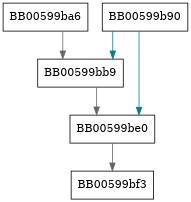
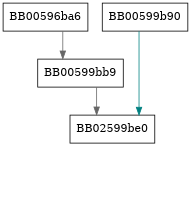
  digraph {
    splines=ortho
    node [shape=box]
    edge [color=gray40]
    BB00599b90
    BB00599bb9
-   BB00599be0
-   BB00599ba6
-   BB00599bf3
-   BB00599b90 -> BB00599bb9 [color=teal]
+   BB00599be0 [label=BB02599be0]
+   BB00599ba6 [label=BB00596ba6]
    BB00599b90 -> BB00599be0 [color=teal]
    BB00599bb9 -> BB00599be0
-   BB00599be0 -> BB00599bf3
    BB00599ba6 -> BB00599bb9
  }
